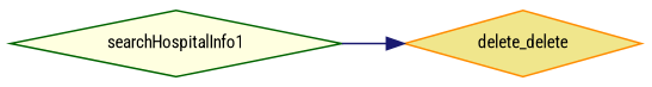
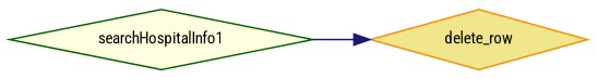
  digraph {
    rankdir=RL
    fontname="Roboto Condensed"
    node [fontname="Roboto Condensed" fontsize=10 shape=diamond style=filled]
-   n1 [color=darkorange fillcolor=khaki fontcolor=black height=0.2 label=delete_delete width=0.4]
+   n1 [color=darkorange fillcolor=khaki fontcolor=black height=0.2 label=delete_row width=0.4]
    n2 [color=darkgreen fillcolor=lightyellow height=0.2 label=searchHospitalInfo1 width=0.4]
    n1 -> n2 [color=midnightblue dir=back fontname="Roboto Condensed" fontsize=10 labelfontname=Helvetica labelfontsize=10 style=solid]
  }
